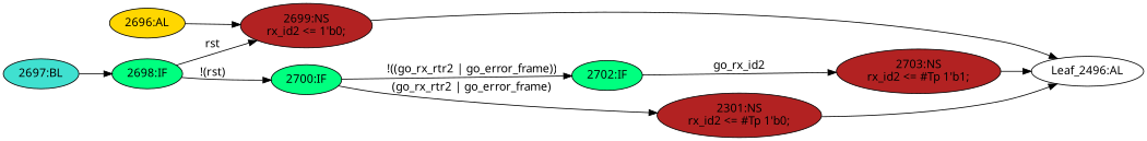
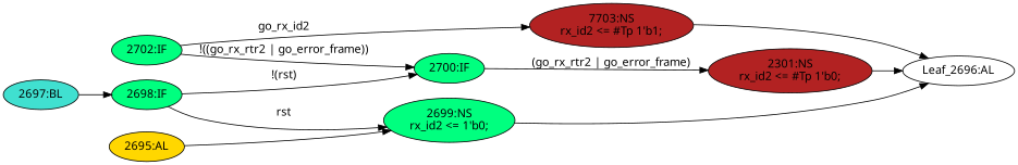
  strict digraph {
    fontname="Noto Sans"
    rankdir=LR
    node [fillcolor=springgreen fontname="Noto Sans" statements="[]" style=filled typ=IfStatement]
    edge [cond="[]" fontname="Noto Sans" lineno=None]
    n1 [ast="<pyverilog.vparser.ast.IfStatement object at 0x7f44f6b5ea10>" label="2698:IF"]
-   n2 [ast="<pyverilog.vparser.ast.NonblockingSubstitution object at 0x7f44f69330d0>" fillcolor=firebrick label="2699:NS\nrx_id2 <= 1'b0;" statements="[<pyverilog.vparser.ast.NonblockingSubstitution object at 0x7f44f69330d0>]" typ=NonblockingSubstitution]
+   n2 [ast="<pyverilog.vparser.ast.NonblockingSubstitution object at 0x7f44f69330d0>" label="2699:NS\nrx_id2 <= 1'b0;" statements="[<pyverilog.vparser.ast.NonblockingSubstitution object at 0x7f44f69330d0>]" typ=NonblockingSubstitution]
    n3 [ast="<pyverilog.vparser.ast.IfStatement object at 0x7f44f6b5ea90>" label="2700:IF"]
-   n4 [def_var="['rx_id2']" label="Leaf_2496:AL" fillcolor="" statements="" style="" typ=""]
+   n4 [def_var="['rx_id2']" label="Leaf_2696:AL" fillcolor="" statements="" style="" typ=""]
    n5 [ast="<pyverilog.vparser.ast.IfStatement object at 0x7f44f6b5ead0>" label="2702:IF"]
    n6 [ast="<pyverilog.vparser.ast.NonblockingSubstitution object at 0x7f44f6b5edd0>" fillcolor=firebrick label="2301:NS\nrx_id2 <= #Tp 1'b0;" statements="[<pyverilog.vparser.ast.NonblockingSubstitution object at 0x7f44f6b5edd0>]" typ=NonblockingSubstitution]
-   n7 [ast="<pyverilog.vparser.ast.NonblockingSubstitution object at 0x7f44f6b5eb50>" fillcolor=firebrick label="2703:NS\nrx_id2 <= #Tp 1'b1;" statements="[<pyverilog.vparser.ast.NonblockingSubstitution object at 0x7f44f6b5eb50>]" typ=NonblockingSubstitution]
-   n8 [ast="<pyverilog.vparser.ast.Always object at 0x7f44f6933310>" clk_sens=True fillcolor=gold label="2696:AL" sens="['clk', 'rst']" typ=Always use_var="['rst', 'go_rx_rtr2', 'go_rx_id2', 'go_error_frame']"]
+   n7 [ast="<pyverilog.vparser.ast.NonblockingSubstitution object at 0x7f44f6b5eb50>" fillcolor=firebrick label="7703:NS\nrx_id2 <= #Tp 1'b1;" statements="[<pyverilog.vparser.ast.NonblockingSubstitution object at 0x7f44f6b5eb50>]" typ=NonblockingSubstitution]
+   n8 [ast="<pyverilog.vparser.ast.Always object at 0x7f44f6933310>" clk_sens=True fillcolor=gold label="2695:AL" sens="['clk', 'rst']" typ=Always use_var="['rst', 'go_rx_rtr2', 'go_rx_id2', 'go_error_frame']"]
    n9 [ast="<pyverilog.vparser.ast.Block object at 0x7f44f69332d0>" fillcolor=turquoise label="2697:BL" typ=Block]
    n1 -> n2 [cond="['rst']" label=rst lineno=2698]
    n1 -> n3 [cond="['rst']" label="!(rst)" lineno=2698]
    n2 -> n4
-   n3 -> n5 [cond="['go_rx_rtr2', 'go_error_frame']" label="!((go_rx_rtr2 | go_error_frame))" lineno=2700]
+   n5 -> n3 [cond="['go_rx_rtr2', 'go_error_frame']" label="!((go_rx_rtr2 | go_error_frame))" lineno=2700]
    n3 -> n6 [cond="['go_rx_rtr2', 'go_error_frame']" label="(go_rx_rtr2 | go_error_frame)" lineno=2700]
    n5 -> n7 [cond="['go_rx_id2']" label=go_rx_id2 lineno=2702]
    n6 -> n4
    n7 -> n4
    n8 -> n2
    n9 -> n1
  }
